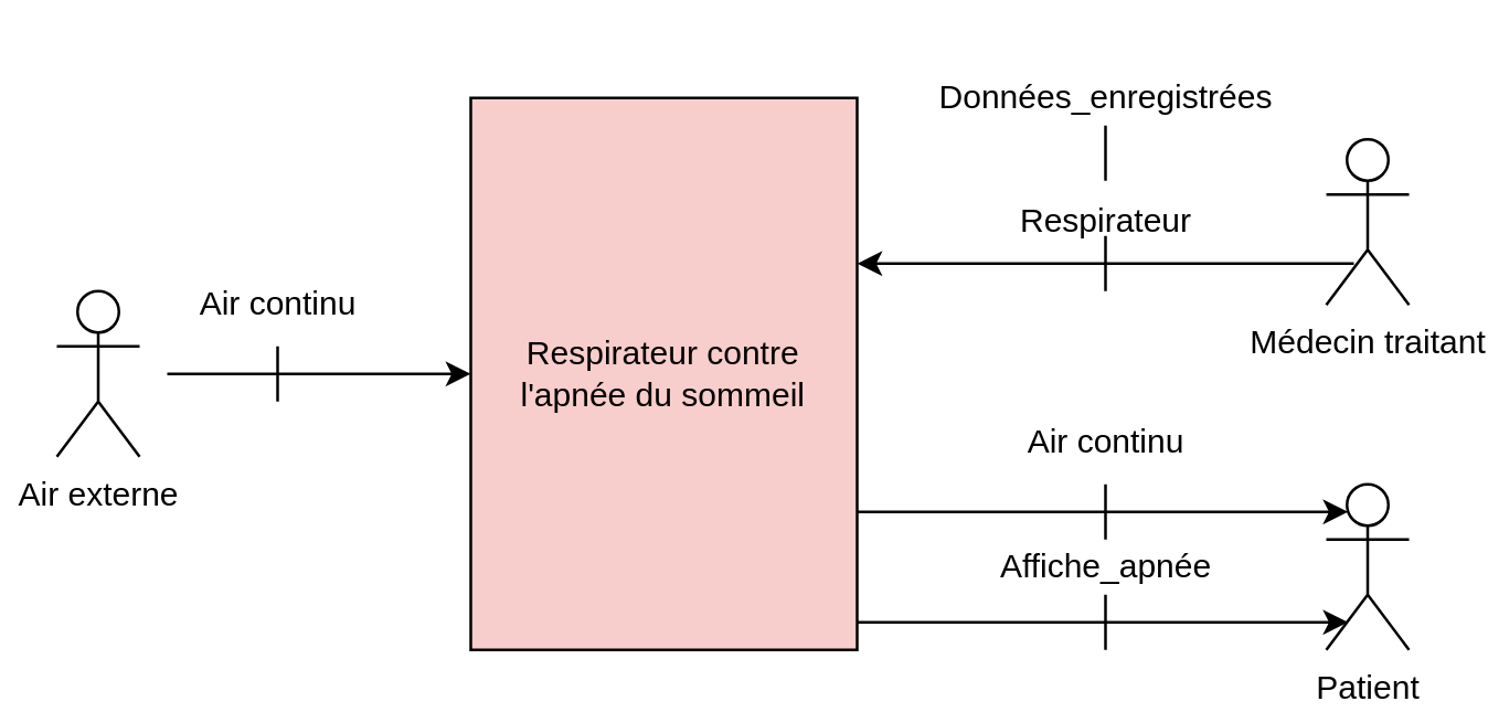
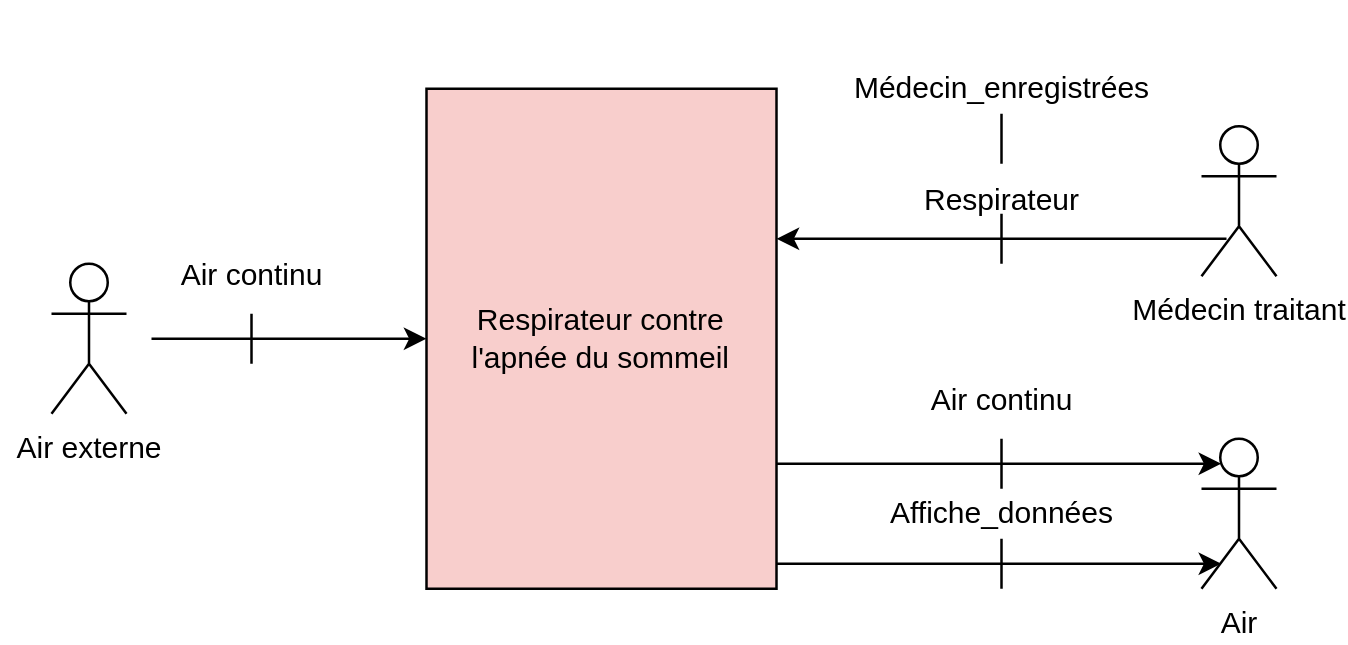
  <mxCell id="0" />
  <mxCell id="1" parent="0" />
  <mxCell id="2" value="Respirateur contre l'apnée du sommeil" style="rounded=0;whiteSpace=wrap;html=1;fillColor=#f8cecc;" vertex="1" parent="1"><mxGeometry x="170" y="35" width="140" height="200" as="geometry" /></mxCell>
  <mxCell id="3" value="Air externe" style="shape=umlActor;verticalLabelPosition=bottom;verticalAlign=top;html=1;outlineConnect=0;" vertex="1" parent="1"><mxGeometry x="20" y="105" width="30" height="60" as="geometry" /></mxCell>
  <mxCell id="4" value="Médecin traitant" style="shape=umlActor;verticalLabelPosition=bottom;verticalAlign=top;html=1;outlineConnect=0;" vertex="1" parent="1"><mxGeometry x="480" y="50" width="30" height="60" as="geometry" /></mxCell>
- <mxCell id="5" value="Patient" style="shape=umlActor;verticalLabelPosition=bottom;verticalAlign=top;html=1;outlineConnect=0;" vertex="1" parent="1"><mxGeometry x="480" y="175" width="30" height="60" as="geometry" /></mxCell>
+ <mxCell id="5" value="Air" style="shape=umlActor;verticalLabelPosition=bottom;verticalAlign=top;html=1;outlineConnect=0;" vertex="1" parent="1"><mxGeometry x="480" y="175" width="30" height="60" as="geometry" /></mxCell>
  <mxCell id="6" value="" style="endArrow=classic;html=1;rounded=0;entryX=0;entryY=0.5;entryDx=0;entryDy=0;" edge="1" parent="1" target="2"><mxGeometry width="50" height="50" relative="1" as="geometry"><mxPoint x="60" y="135" as="sourcePoint" /><mxPoint x="110" y="85" as="targetPoint" /></mxGeometry></mxCell>
  <mxCell id="7" value="" style="endArrow=classic;html=1;rounded=0;entryX=1.013;entryY=0.1;entryDx=0;entryDy=0;entryPerimeter=0;" edge="1" parent="1"><mxGeometry width="50" height="50" relative="1" as="geometry"><mxPoint x="490" y="95" as="sourcePoint" /><mxPoint x="310" y="95" as="targetPoint" /></mxGeometry></mxCell>
  <mxCell id="8" value="" style="endArrow=none;html=1;rounded=0;entryX=0.997;entryY=0.105;entryDx=0;entryDy=0;entryPerimeter=0;startArrow=classic;startFill=1;endFill=0;exitX=0.25;exitY=0.1;exitDx=0;exitDy=0;exitPerimeter=0;" edge="1" parent="1"><mxGeometry width="50" height="50" relative="1" as="geometry"><mxPoint x="487.92" y="185" as="sourcePoint" /><mxPoint x="310" y="185" as="targetPoint" /></mxGeometry></mxCell>
  <mxCell id="9" value="" style="endArrow=none;html=1;rounded=0;entryX=0.997;entryY=0.105;entryDx=0;entryDy=0;entryPerimeter=0;startArrow=classic;startFill=1;endFill=0;exitX=0.25;exitY=0.1;exitDx=0;exitDy=0;exitPerimeter=0;" edge="1" parent="1"><mxGeometry width="50" height="50" relative="1" as="geometry"><mxPoint x="487.92" y="225" as="sourcePoint" /><mxPoint x="310" y="225" as="targetPoint" /></mxGeometry></mxCell>
  <mxCell id="10" value="" style="endArrow=none;html=1;rounded=0;" edge="1" parent="1"><mxGeometry width="50" height="50" relative="1" as="geometry"><mxPoint x="100" y="145" as="sourcePoint" /><mxPoint x="100" y="125" as="targetPoint" /></mxGeometry></mxCell>
  <mxCell id="11" value="" style="endArrow=none;html=1;rounded=0;" edge="1" parent="1"><mxGeometry width="50" height="50" relative="1" as="geometry"><mxPoint x="400" y="65" as="sourcePoint" /><mxPoint x="400" y="45" as="targetPoint" /></mxGeometry></mxCell>
  <mxCell id="12" value="" style="endArrow=none;html=1;rounded=0;" edge="1" parent="1"><mxGeometry width="50" height="50" relative="1" as="geometry"><mxPoint x="400" y="105" as="sourcePoint" /><mxPoint x="400" y="85" as="targetPoint" /></mxGeometry></mxCell>
  <mxCell id="13" value="" style="endArrow=none;html=1;rounded=0;" edge="1" parent="1"><mxGeometry width="50" height="50" relative="1" as="geometry"><mxPoint x="400" y="195" as="sourcePoint" /><mxPoint x="400" y="175" as="targetPoint" /></mxGeometry></mxCell>
  <mxCell id="14" value="" style="endArrow=none;html=1;rounded=0;" edge="1" parent="1"><mxGeometry width="50" height="50" relative="1" as="geometry"><mxPoint x="400" y="235" as="sourcePoint" /><mxPoint x="400" y="215" as="targetPoint" /></mxGeometry></mxCell>
  <mxCell id="15" value="Air continu" style="text;html=1;align=center;verticalAlign=middle;resizable=0;points=[];autosize=1;strokeColor=none;fillColor=none;" vertex="1" parent="1"><mxGeometry x="60" y="95" width="80" height="30" as="geometry" /></mxCell>
- <mxCell id="16" value="Données_enregistrées" style="text;html=1;align=center;verticalAlign=middle;resizable=0;points=[];autosize=1;strokeColor=none;fillColor=none;" vertex="1" parent="1"><mxGeometry x="330" y="20" width="140" height="30" as="geometry" /></mxCell>
+ <mxCell id="16" value="Médecin_enregistrées" style="text;html=1;align=center;verticalAlign=middle;resizable=0;points=[];autosize=1;strokeColor=none;fillColor=none;" vertex="1" parent="1"><mxGeometry x="330" y="20" width="140" height="30" as="geometry" /></mxCell>
  <mxCell id="17" value="Respirateur" style="text;html=1;align=center;verticalAlign=middle;resizable=0;points=[];autosize=1;strokeColor=none;fillColor=none;" vertex="1" parent="1"><mxGeometry x="355" y="65" width="90" height="30" as="geometry" /></mxCell>
  <mxCell id="18" value="Air continu" style="text;html=1;align=center;verticalAlign=middle;resizable=0;points=[];autosize=1;strokeColor=none;fillColor=none;" vertex="1" parent="1"><mxGeometry x="360" y="145" width="80" height="30" as="geometry" /></mxCell>
- <mxCell id="19" value="Affiche_apnée" style="text;html=1;align=center;verticalAlign=middle;resizable=0;points=[];autosize=1;strokeColor=none;fillColor=none;" vertex="1" parent="1"><mxGeometry x="345" y="190" width="110" height="30" as="geometry" /></mxCell>
+ <mxCell id="19" value="Affiche_données" style="text;html=1;align=center;verticalAlign=middle;resizable=0;points=[];autosize=1;strokeColor=none;fillColor=none;" vertex="1" parent="1"><mxGeometry x="345" y="190" width="110" height="30" as="geometry" /></mxCell>
